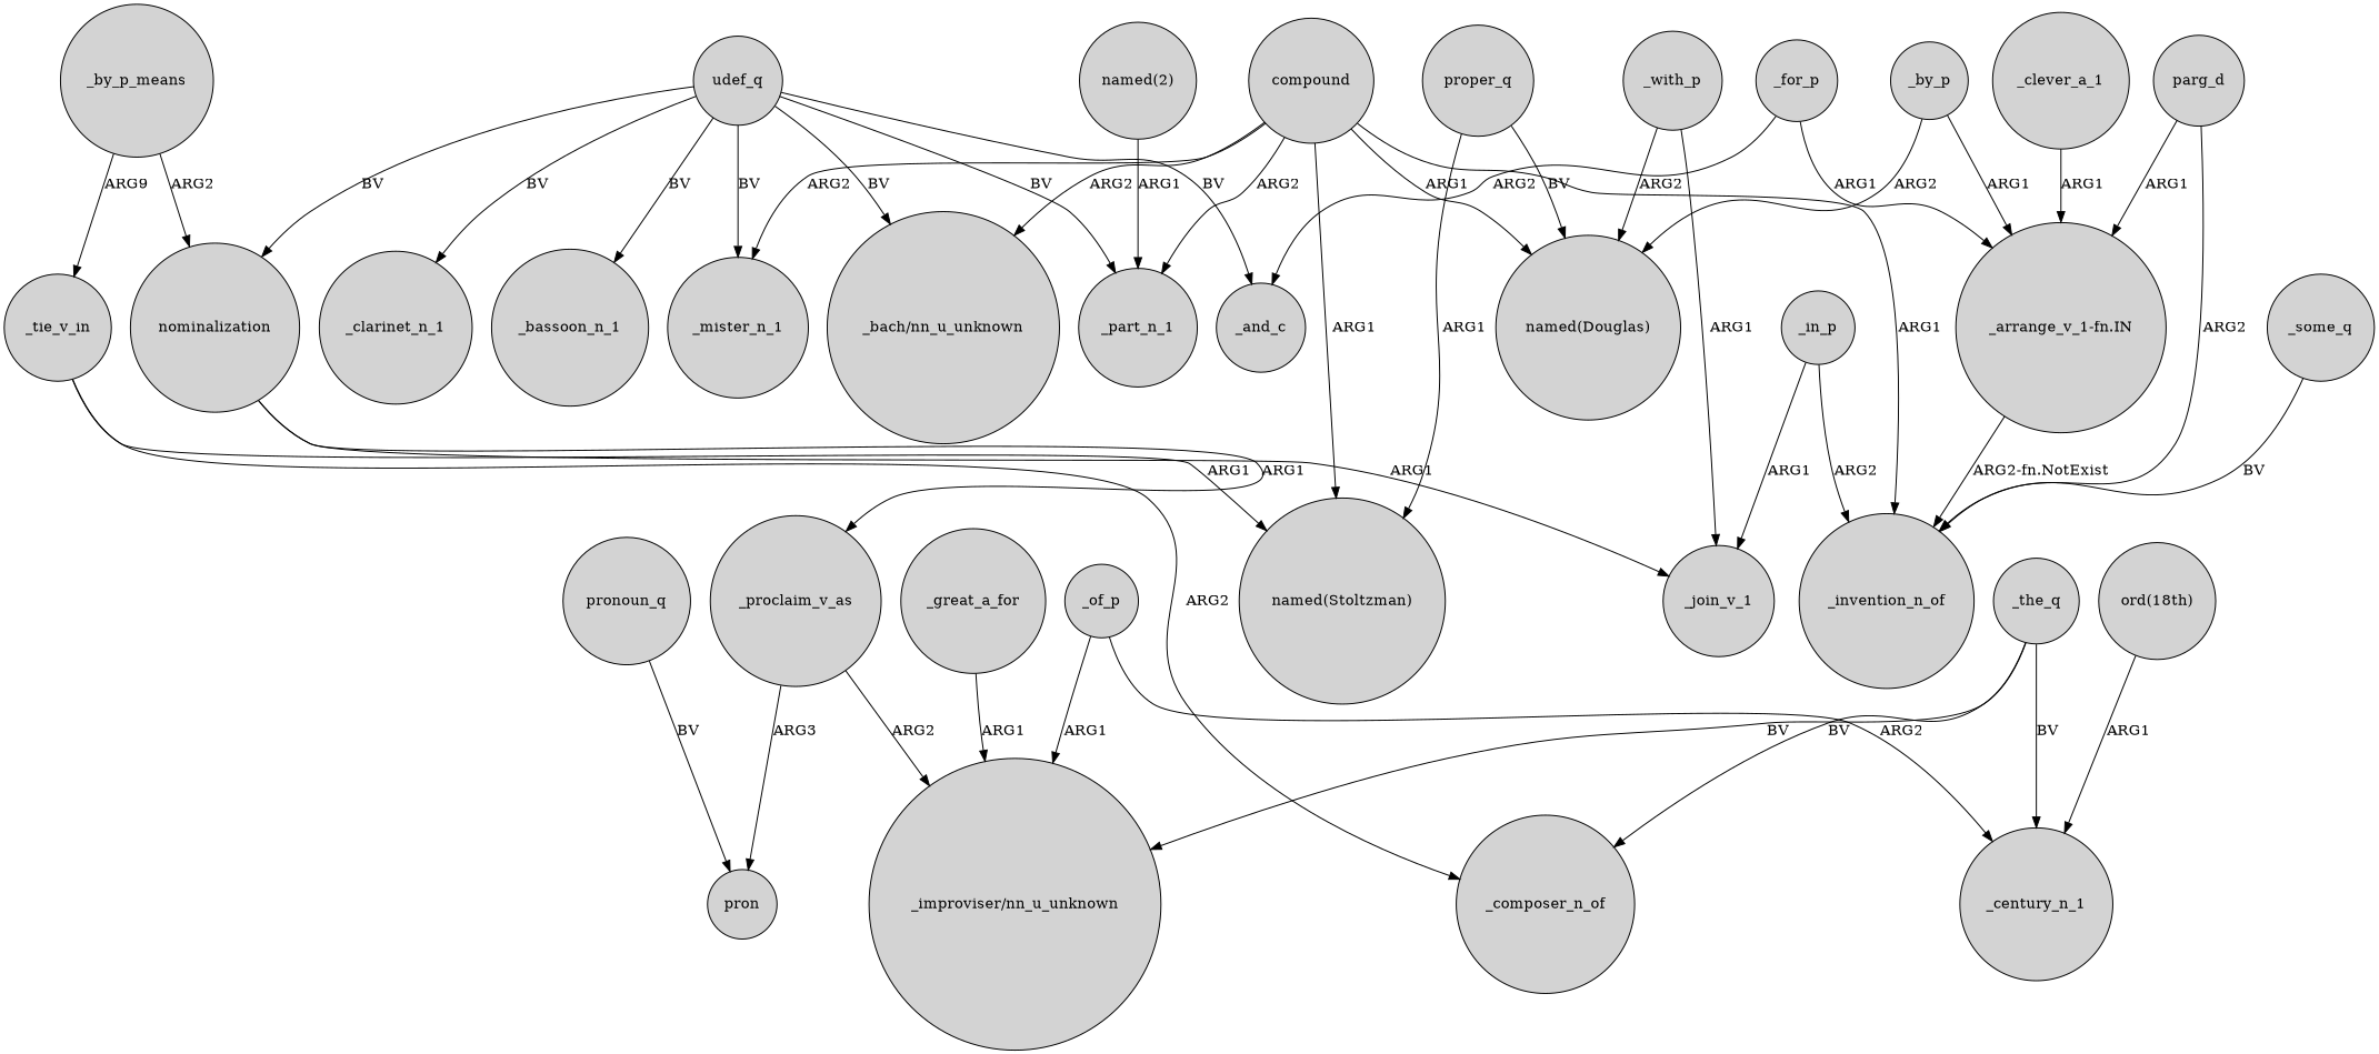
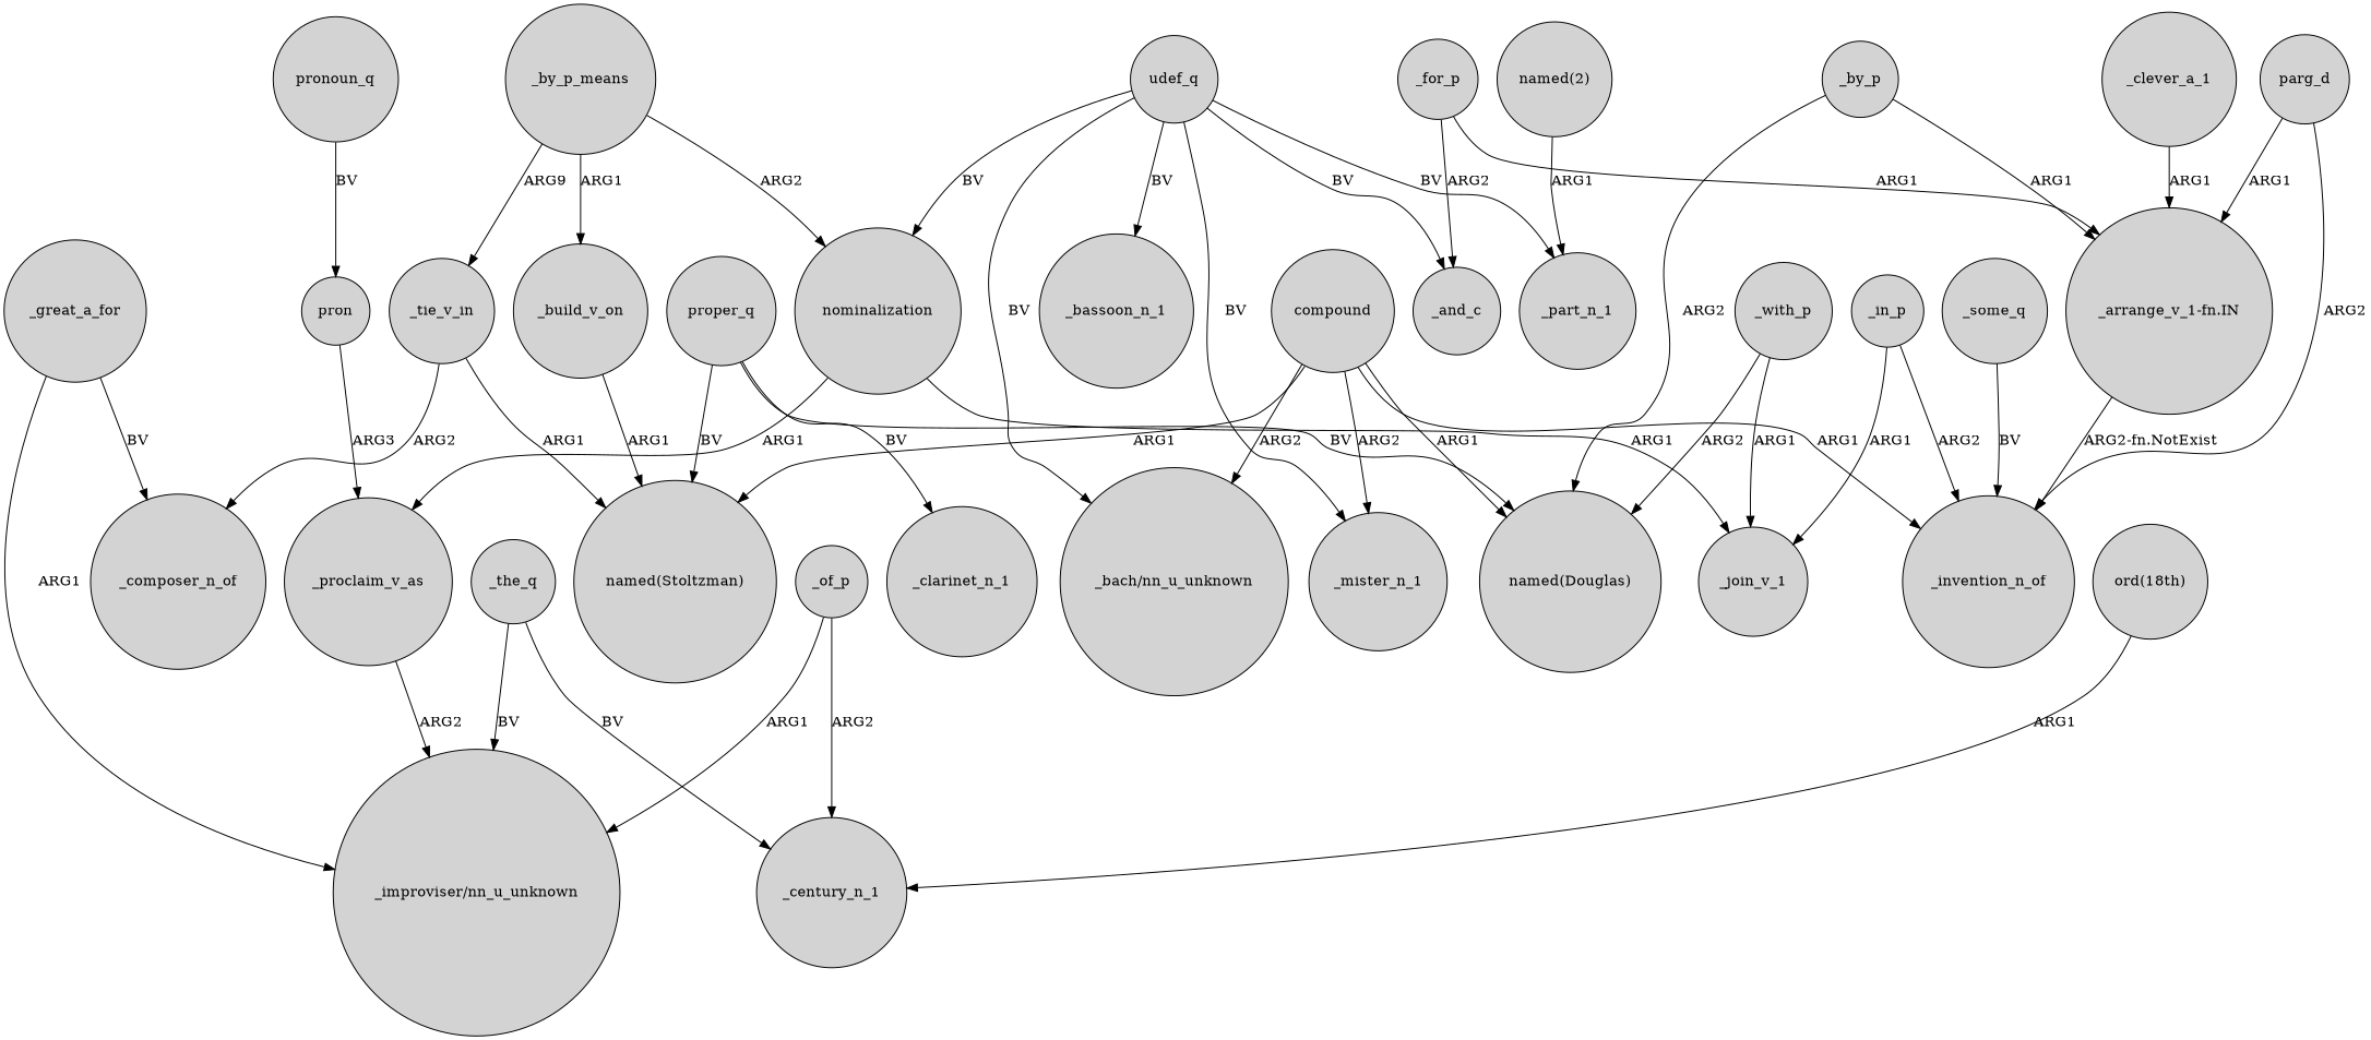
  digraph {
    node [shape=circle style=filled]
    udef_q
    _bassoon_n_1
    nominalization
    "_bach/nn_u_unknown"
    _part_n_1
    _mister_n_1
    _and_c
    _clarinet_n_1
    _proclaim_v_as
    _join_v_1
    compound
    "named(Douglas)"
    _invention_n_of
    "named(Stoltzman)"
    parg_d
    "_arrange_v_1-fn.IN"
    _by_p_means
+   _build_v_on
    _tie_v_in
    _composer_n_of
    "_improviser/nn_u_unknown"
    pron
    _with_p
    n24 [label="named(2)"]
    _clever_a_1
    _great_a_for
    _by_p
    _for_p
    _some_q
    _the_q
    _century_n_1
    _of_p
    pronoun_q
    "ord(18th)"
    _in_p
    proper_q
    udef_q -> _bassoon_n_1 [label=BV]
    udef_q -> nominalization [label=BV]
    udef_q -> "_bach/nn_u_unknown" [label=BV]
    udef_q -> _part_n_1 [label=BV]
    udef_q -> _mister_n_1 [label=BV]
    udef_q -> _and_c [label=BV]
-   udef_q -> _clarinet_n_1 [label=BV]
+   proper_q -> _clarinet_n_1 [label=BV]
    nominalization -> _proclaim_v_as [label=ARG1]
    nominalization -> _join_v_1 [label=ARG1]
    _proclaim_v_as -> "_improviser/nn_u_unknown" [label=ARG2]
-   _proclaim_v_as -> pron [label=ARG3]
+   pron -> _proclaim_v_as [label=ARG3]
    compound -> "_bach/nn_u_unknown" [label=ARG2]
-   compound -> _part_n_1 [label=ARG2]
    compound -> _mister_n_1 [label=ARG2]
    compound -> "named(Douglas)" [label=ARG1]
    compound -> _invention_n_of [label=ARG1]
    compound -> "named(Stoltzman)" [label=ARG1]
    parg_d -> _invention_n_of [label=ARG2]
    parg_d -> "_arrange_v_1-fn.IN" [label=ARG1]
    "_arrange_v_1-fn.IN" -> _invention_n_of [label="ARG2-fn.NotExist"]
    _by_p_means -> nominalization [label=ARG2]
+   _by_p_means -> _build_v_on [label=ARG1]
    _by_p_means -> _tie_v_in [label=ARG9]
+   _build_v_on -> "named(Stoltzman)" [label=ARG1]
    _tie_v_in -> "named(Stoltzman)" [label=ARG1]
    _tie_v_in -> _composer_n_of [label=ARG2]
    _with_p -> _join_v_1 [label=ARG1]
    _with_p -> "named(Douglas)" [label=ARG2]
    n24 -> _part_n_1 [label=ARG1]
    _clever_a_1 -> "_arrange_v_1-fn.IN" [label=ARG1]
    _great_a_for -> "_improviser/nn_u_unknown" [label=ARG1]
    _by_p -> "named(Douglas)" [label=ARG2]
    _by_p -> "_arrange_v_1-fn.IN" [label=ARG1]
    _for_p -> _and_c [label=ARG2]
    _for_p -> "_arrange_v_1-fn.IN" [label=ARG1]
    _some_q -> _invention_n_of [label=BV]
-   _the_q -> _composer_n_of [label=BV]
+   _great_a_for -> _composer_n_of [label=BV]
    _the_q -> "_improviser/nn_u_unknown" [label=BV]
    _the_q -> _century_n_1 [label=BV]
    _of_p -> "_improviser/nn_u_unknown" [label=ARG1]
    _of_p -> _century_n_1 [label=ARG2]
    pronoun_q -> pron [label=BV]
    "ord(18th)" -> _century_n_1 [label=ARG1]
    _in_p -> _join_v_1 [label=ARG1]
    _in_p -> _invention_n_of [label=ARG2]
    proper_q -> "named(Douglas)" [label=BV]
-   proper_q -> "named(Stoltzman)" [label=ARG1]
+   proper_q -> "named(Stoltzman)" [label=BV]
  }
